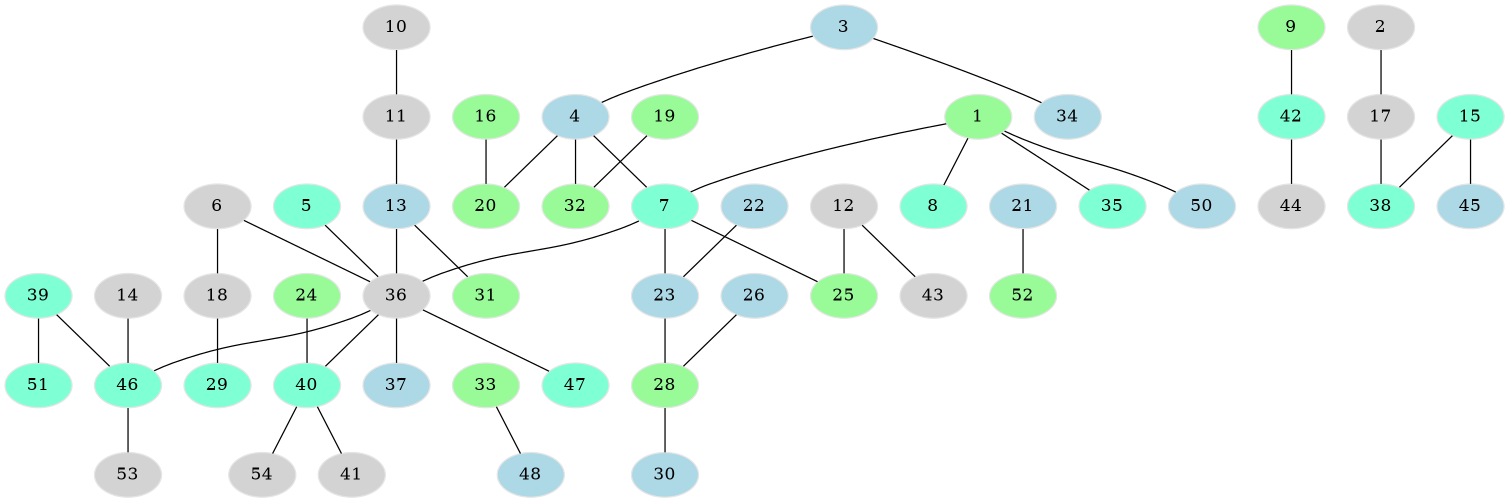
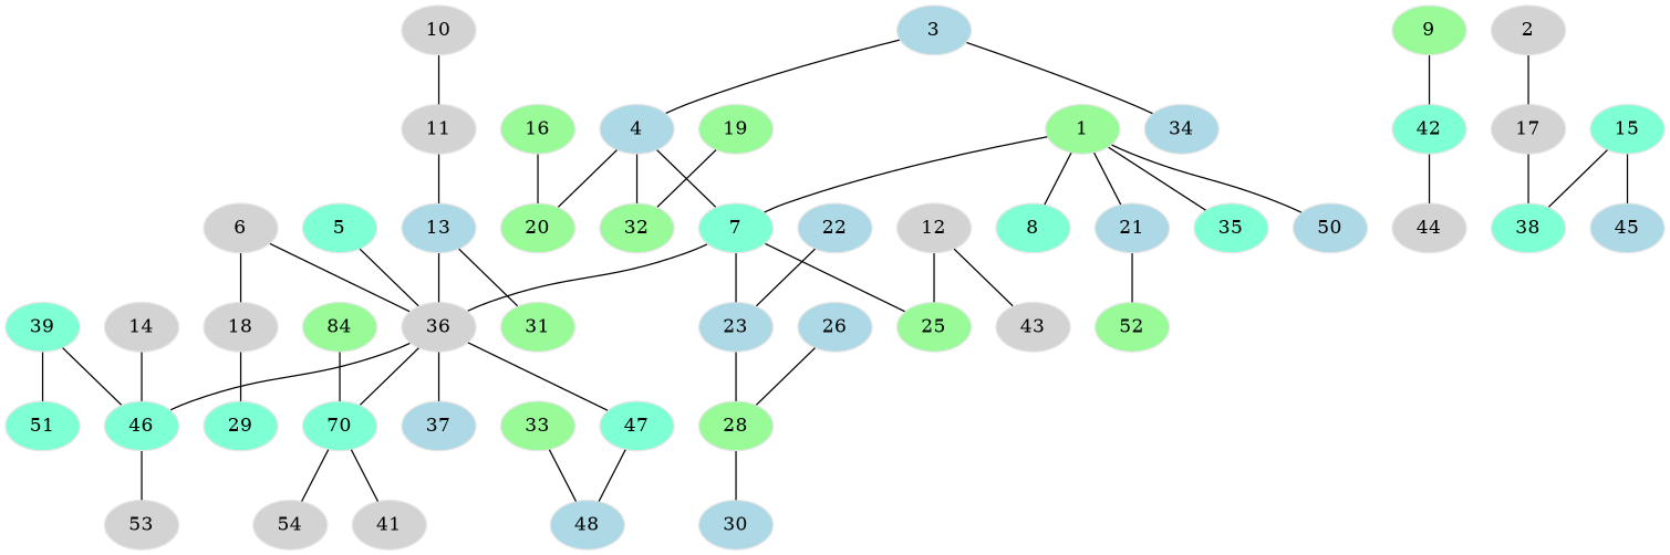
  graph {
    node [color=gray90 fillcolor=lightgrey style=filled]
    edge [weight=1.0]
    1 [fillcolor=palegreen]
    7 [fillcolor=aquamarine]
    8 [fillcolor=aquamarine]
    21 [fillcolor=lightblue]
    35 [fillcolor=aquamarine]
    50 [fillcolor=lightblue]
    36
    23 [fillcolor=lightblue]
    25 [fillcolor=palegreen]
    52 [fillcolor=palegreen]
    44
    42 [fillcolor=aquamarine]
    2
    17
    38 [fillcolor=aquamarine]
    3 [fillcolor=lightblue]
    4 [fillcolor=lightblue]
    34 [fillcolor=lightblue]
    20 [fillcolor=palegreen]
    32 [fillcolor=palegreen]
    5 [fillcolor=aquamarine]
    46 [fillcolor=aquamarine]
-   40 [fillcolor=aquamarine]
+   40 [fillcolor=aquamarine label=70]
    37 [fillcolor=lightblue]
    47 [fillcolor=aquamarine]
    6
    18
    29 [fillcolor=aquamarine]
    28 [fillcolor=palegreen]
    43
    9 [fillcolor=palegreen]
    10
    11
    13 [fillcolor=lightblue]
    31 [fillcolor=palegreen]
    12
    14
    53
    15 [fillcolor=aquamarine]
    45 [fillcolor=lightblue]
    16 [fillcolor=palegreen]
    19 [fillcolor=palegreen]
    22 [fillcolor=lightblue]
    30 [fillcolor=lightblue]
-   24 [fillcolor=palegreen]
+   24 [fillcolor=palegreen label=84]
    41
    54
    26 [fillcolor=lightblue]
    33 [fillcolor=palegreen]
    48 [fillcolor=lightblue]
    39 [fillcolor=aquamarine]
    51 [fillcolor=aquamarine]
    1 -- 7
    1 -- 8
+   1 -- 21
    1 -- 35
    1 -- 50
    7 -- 36
    7 -- 23
    7 -- 25
    21 -- 52
    36 -- 46
    36 -- 40
    36 -- 37
    36 -- 47
    23 -- 28
    42 -- 44
    2 -- 17
    17 -- 38
    3 -- 4
    3 -- 34
    4 -- 7
    4 -- 20
    4 -- 32
    5 -- 36
    46 -- 53
    40 -- 41
    40 -- 54
+   47 -- 48
    6 -- 36
    6 -- 18
    18 -- 29
    28 -- 30
    9 -- 42
    10 -- 11
    11 -- 13
    13 -- 36
    13 -- 31
    12 -- 25
    12 -- 43
    14 -- 46
    15 -- 38
    15 -- 45
    16 -- 20
    19 -- 32
    22 -- 23
    24 -- 40
    26 -- 28
    33 -- 48
    39 -- 46
    39 -- 51
  }
